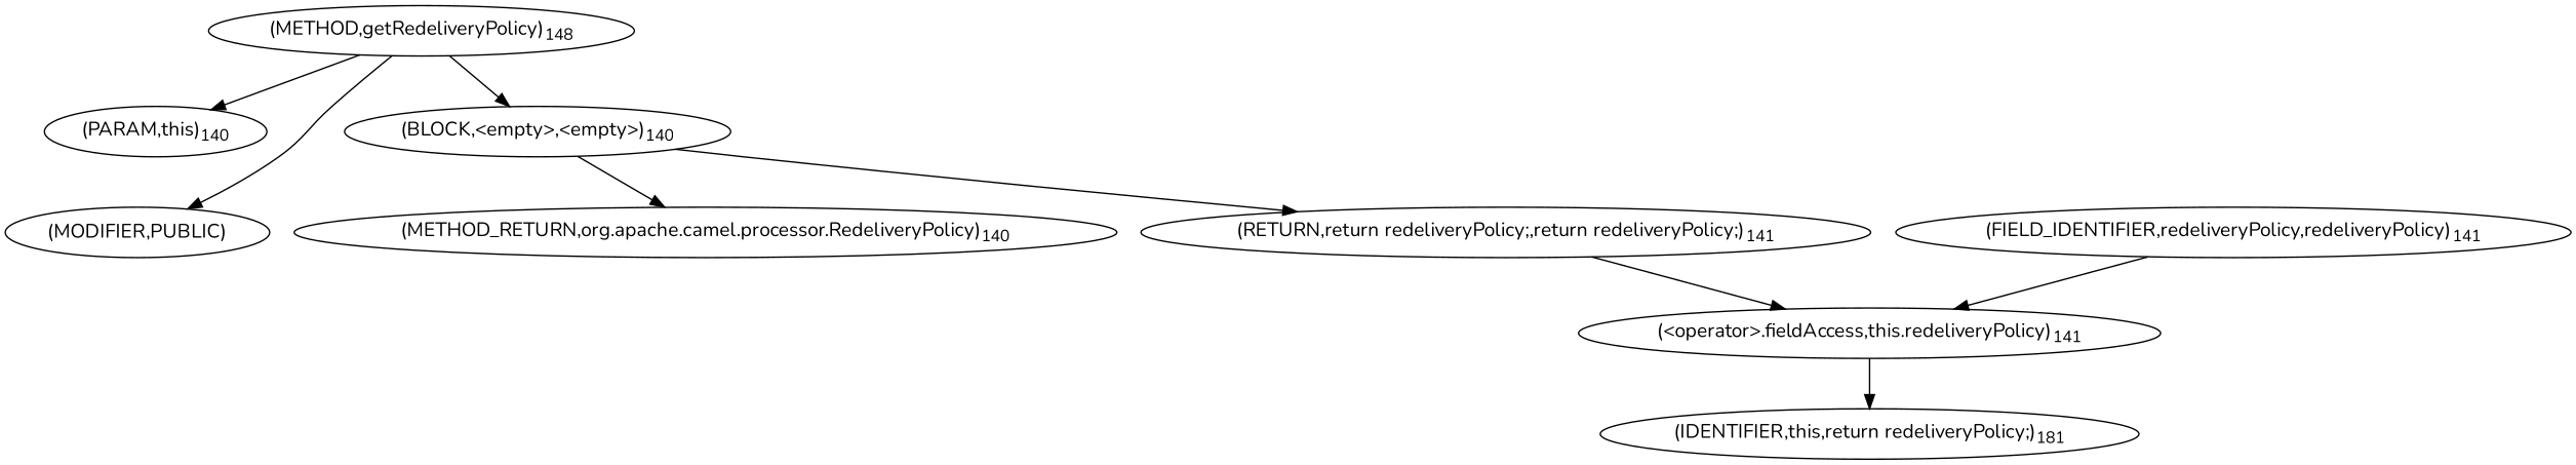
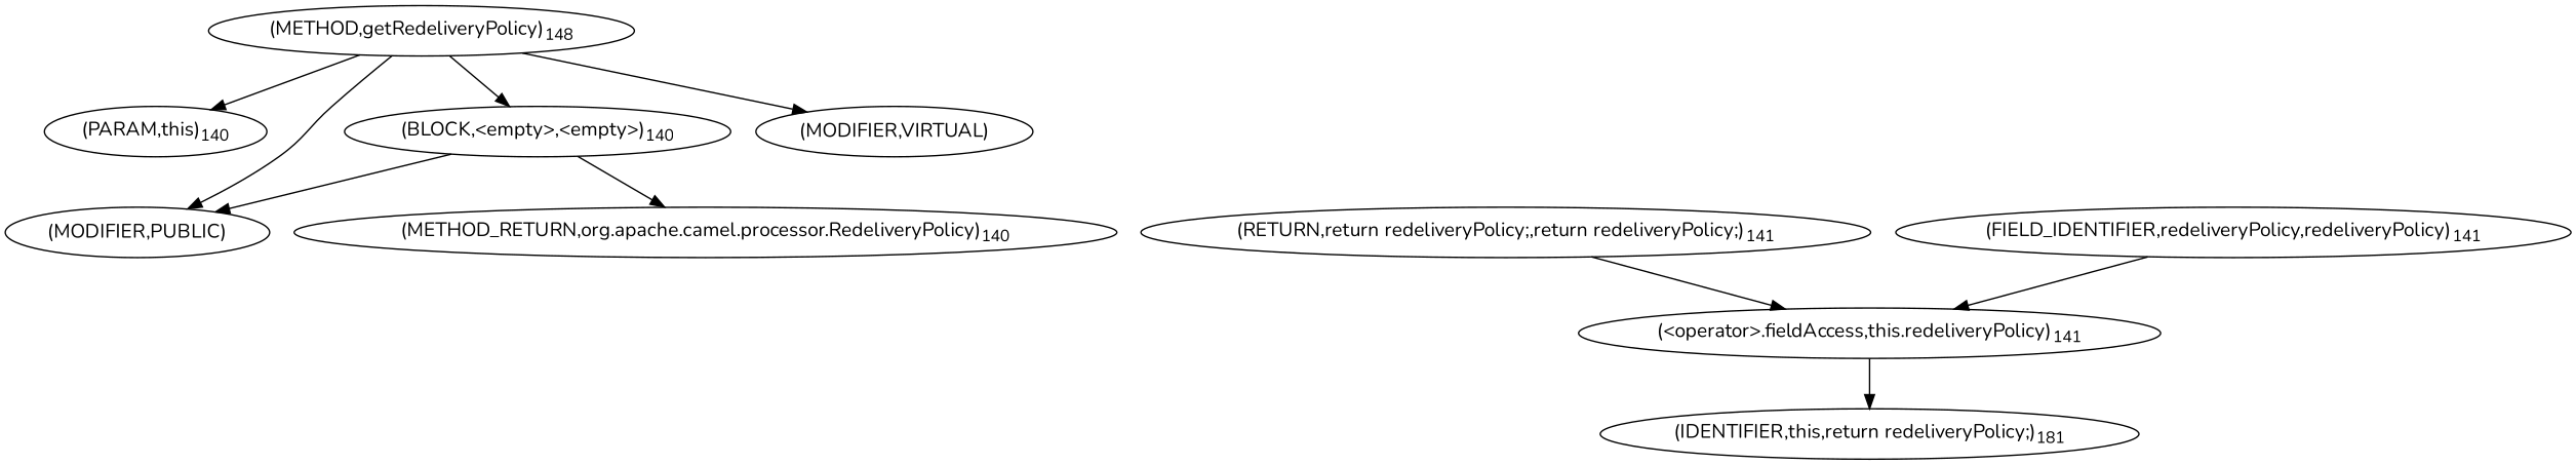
  digraph {
    fontname=Nunito
    node [fontname=Nunito]
    edge [fontname=Nunito]
    n1 [label=<(METHOD,getRedeliveryPolicy)<SUB>148</SUB>>]
    n2 [label=<(PARAM,this)<SUB>140</SUB>>]
    n3 [label=<(BLOCK,&lt;empty&gt;,&lt;empty&gt;)<SUB>140</SUB>>]
    n4 [label=<(MODIFIER,PUBLIC)>]
+   n5 [label=<(MODIFIER,VIRTUAL)>]
    n6 [label=<(METHOD_RETURN,org.apache.camel.processor.RedeliveryPolicy)<SUB>140</SUB>>]
    n7 [label=<(RETURN,return redeliveryPolicy;,return redeliveryPolicy;)<SUB>141</SUB>>]
    n8 [label=<(&lt;operator&gt;.fieldAccess,this.redeliveryPolicy)<SUB>141</SUB>>]
    n9 [label=<(IDENTIFIER,this,return redeliveryPolicy;)<SUB>181</SUB>>]
    n10 [label=<(FIELD_IDENTIFIER,redeliveryPolicy,redeliveryPolicy)<SUB>141</SUB>>]
    n1 -> n2
    n1 -> n3
    n1 -> n4
+   n1 -> n5
    n3 -> n6
-   n3 -> n7
+   n3 -> n4
    n7 -> n8
    n8 -> n9
    n10 -> n8
  }
